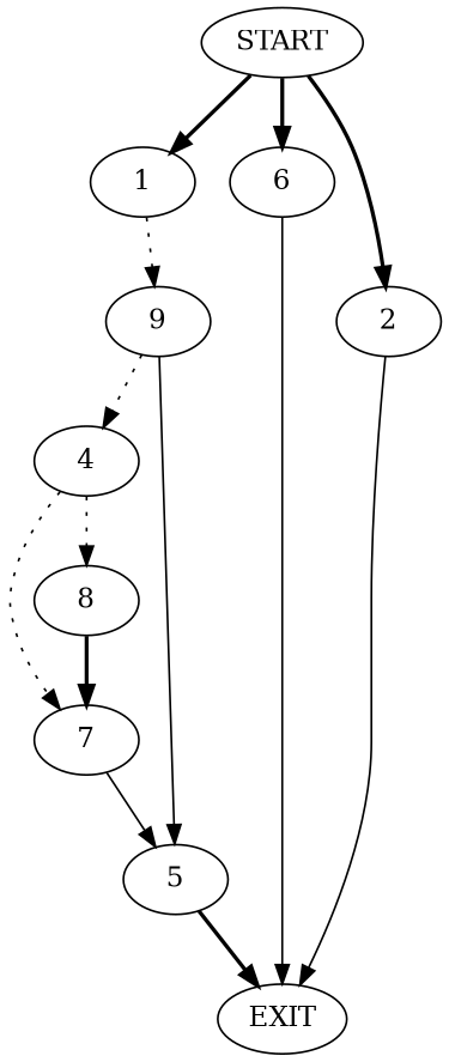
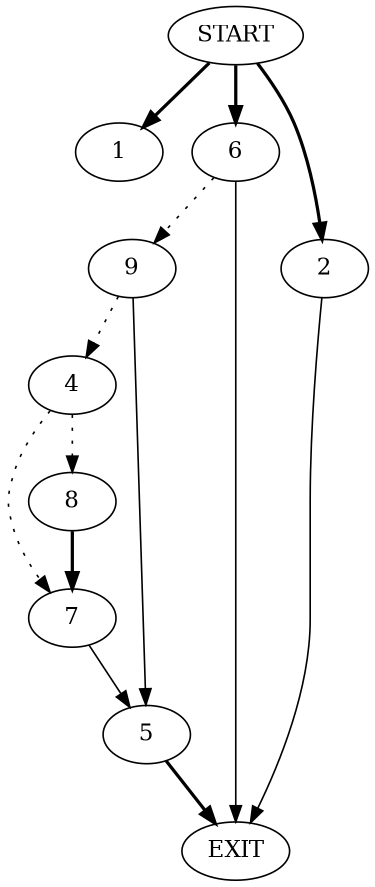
  digraph {
    edge [style=bold]
    n1 [label=START]
    1
    6
    2
    n5 [label=9]
    n6 [label=EXIT]
    4
    5
    7
    8
    n1 -> 1
    n1 -> 6
    n1 -> 2
-   1 -> n5 [style=dotted]
+   6 -> n5 [style=dotted]
    6 -> n6 [style=solid]
    2 -> n6 [style=solid]
    n5 -> 4 [style=dotted]
    n5 -> 5 [style=solid]
    4 -> 7 [style=dotted]
    4 -> 8 [style=dotted]
    5 -> n6
    7 -> 5 [style=solid]
    8 -> 7
  }
